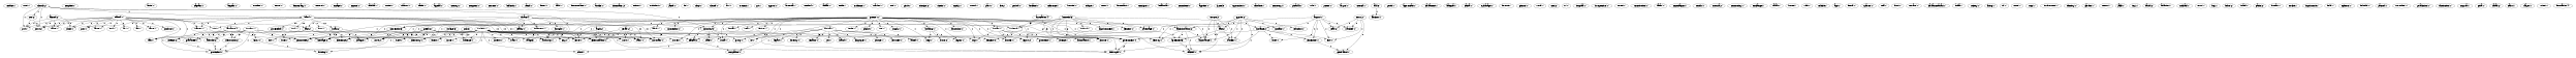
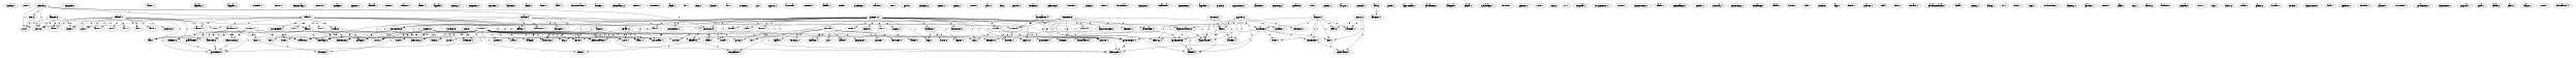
  digraph {
    n1 [label="verdict(1)"]
    n2 [label="uses(1)"]
    n3 [label="church(2)"]
    n4 [label="killed(1)"]
    n5 [label="son(2)"]
    n6 [label="minority(9)"]
    n7 [label="authority(1)"]
    n8 [label="court(2)"]
    n9 [label="put(1)"]
    n10 [label="soul(1)"]
    n11 [label="butt(1)"]
    n12 [label="manner(1)"]
    n13 [label="proceeded(1)"]
    n14 [label="today(2)"]
    n15 [label="wire(1)"]
    n16 [label="tailor(1)"]
    n17 [label="work(1)"]
    n18 [label="gun(1)"]
    n19 [label="mountain(1)"]
    n20 [label="serve(1)"]
    n21 [label="extermination(1)"]
    n22 [label="re(1)"]
    n23 [label="group(1)"]
    n24 [label="zuma(1)"]
    n25 [label="official(3)"]
    n26 [label="state(1)"]
    n27 [label="world(2)"]
    n28 [label="fool(1)"]
    n29 [label="occupation(1)"]
    n30 [label="close(1)"]
    n31 [label="complex(1)"]
    n32 [label="assie(1)"]
    n33 [label="captain(1)"]
    n34 [label="aegean(1)"]
    n35 [label="number(1)"]
    n36 [label="enver(1)"]
    n37 [label="democracy(1)"]
    n38 [label="remove(1)"]
    n39 [label="escape(1)"]
    n40 [label="expose(1)"]
    n41 [label="vafeika(1)"]
    n42 [label="moise(1)"]
    n43 [label="ohanus(1)"]
    n44 [label="greece(11)"]
    n45 [label="sera(1)"]
    n46 [label="building(1)"]
    n47 [label="desire(1)"]
    n48 [label="settle(1)"]
    n49 [label="plight(1)"]
    n50 [label="use(1)"]
    n51 [label="supply(1)"]
    n52 [label="discussion(1)"]
    n53 [label="administration(2)"]
    n54 [label="destroy(1)"]
    n55 [label="human(1)"]
    n56 [label="report(2)"]
    n57 [label="region(1)"]
    n58 [label="agreement(3)"]
    n59 [label="frontier(1)"]
    n60 [label="reached(1)"]
    n61 [label="hand(1)"]
    n62 [label="proves(1)"]
    n63 [label="convention(3)"]
    n64 [label="step(1)"]
    n65 [label="accordance(1)"]
    n66 [label="stop(1)"]
    n67 [label="connection(1)"]
    n68 [label="government(4)"]
    n69 [label="destroyed(1)"]
    n70 [label="denial(1)"]
    n71 [label="burnt(2)"]
    n72 [label="silence(1)"]
    n73 [label="assimilation(1)"]
    n74 [label="president(1)"]
    n75 [label="heritage(2)"]
-   n76 [label="committee(2)"]
+   n76 [label="violation(2)"]
    n77 [label="battle(1)"]
    n78 [label="appeal(1)"]
    n79 [label="country(1)"]
    n80 [label="congress(1)"]
    n81 [label="convent(1)"]
    n82 [label="komotini(3)"]
    n83 [label="parentage(1)"]
    n84 [label="outloud(1)"]
    n85 [label="imprisonment(1)"]
    n86 [label="descent(1)"]
    n87 [label="ordered(1)"]
    n88 [label="instance(2)"]
    n89 [label="closure(1)"]
    n90 [label="city(2)"]
    n91 [label="descend(0)"]
    n92 [label="find(1)"]
    n93 [label="lived(1)"]
    n94 [label="remember(1)"]
    n95 [label="generation(1)"]
    n96 [label="hellenic(1)"]
    n97 [label="watch(1)"]
    n98 [label="fener(1)"]
    n99 [label="salih(1)"]
    n100 [label="demonstrates(1)"]
    n101 [label="article(1)"]
    n102 [label="shoemaker(2)"]
    n103 [label="exists(1)"]
    n104 [label="orthodox(1)"]
    n105 [label="jacob(1)"]
    n106 [label="lie(1)"]
    n107 [label="shop(1)"]
    n108 [label="closed(1)"]
    n109 [label="law(1)"]
    n110 [label="news(2)"]
    n111 [label="read(2)"]
    n112 [label="watched(1)"]
    n113 [label="process(1)"]
    n114 [label="go(1)"]
    n115 [label="august(1)"]
    n116 [label="cyprus(1)"]
    n117 [label="armenia(1)"]
    n118 [label="thrace(4)"]
    n119 [label="reality(1)"]
    n120 [label="treatment(1)"]
    n121 [label="thought(1)"]
    n122 [label="fact(2)"]
    n123 [label="lives(1)"]
    n124 [label="change(1)"]
    n125 [label="existence(2)"]
    n126 [label="dwell(1)"]
    n127 [label="oath(1)"]
    n128 [label="method(1)"]
    n129 [label="vakiflar(1)"]
    n130 [label="exile(1)"]
    n131 [label="evidence(1)"]
    n132 [label="florina(1)"]
    n133 [label="asked(1)"]
    n134 [label="depart(1)"]
    n135 [label="forestry(1)"]
    n136 [label="remains(1)"]
    n137 [label="job(1)"]
    n138 [label="island(1)"]
    n139 [label="employer(1)"]
    n140 [label="choice(1)"]
    n141 [label="returned(1)"]
    n142 [label="market(1)"]
    n143 [label="exit(1)"]
    n144 [label="spirit(1)"]
    n145 [label="principo(2)"]
    n146 [label="victim(1)"]
    n147 [label="effendi(1)"]
    n148 [label="end(1)"]
    n149 [label="tax(1)"]
    n150 [label="name(1)"]
    n151 [label="latter(1)"]
    n152 [label="maker(1)"]
    n153 [label="saw(1)"]
    n154 [label="conduct(1)"]
    n155 [label="clock(1)"]
    n156 [label="mpoly(1)"]
    n157 [label="hussni(1)"]
    n158 [label="part(1)"]
    n159 [label="fire(2)"]
    n160 [label="period(1)"]
    n161 [label="became(1)"]
    n162 [label="reference(1)"]
    n163 [label="hussein(1)"]
    n164 [label="bridge(1)"]
    n165 [label="term(1)"]
    n166 [label="lieutenant(1)"]
    n167 [label="bensignor(1)"]
    n168 [label="kefalonia(1)"]
    n169 [label="committee(1)"]
    n170 [label="appoint(1)"]
    n171 [label="ahmed(2)"]
    n172 [label="lycee(3)"]
    n173 [label="oppression(1)"]
    n174 [label="caroline(1)"]
    n175 [label="cemetery(1)"]
    n176 [label="pinarlik(1)"]
    n177 [label="rule(1)"]
    n178 [label="petter(1)"]
    n179 [label="lawyer(1)"]
    n180 [label="cypriot(2)"]
    n181 [label="conflict(1)"]
    n182 [label="reduction(1)"]
    n183 [label="take(2)"]
    n184 [label="transfer(1)"]
    n185 [label="council(1)"]
    n186 [label="talk(3)"]
    n187 [label="fascism(1)"]
    n188 [label="youth(1)"]
    n189 [label="appressian(1)"]
    n190 [label="parliament(1)"]
    n191 [label="halegna(1)"]
    n192 [label="pacha(1)"]
    n193 [label="lausanne(4)"]
    n194 [label="guarantee(1)"]
    n195 [label="reflects(2)"]
    n196 [label="attitude(2)"]
    n197 [label="destruction(2)"]
    n198 [label="protection(1)"]
    n199 [label="orphanage(1)"]
    n200 [label="muslim(1)"]
    n201 [label="know(1)"]
    n202 [label="burning(1)"]
    n203 [label="lerosse(1)"]
    n204 [label="giesser(1)"]
    n205 [label="word(1)"]
    n206 [label="com(2)"]
    n207 [label="tv(1)"]
    n208 [label="hospital(1)"]
    n209 [label="irrespective(1)"]
    n210 [label="street(1)"]
    n211 [label="constitution(1)"]
    n212 [label="katan(1)"]
    n213 [label="copenhagen(1)"]
    n214 [label="punish(1)"]
    n215 [label="moussa(2)"]
    n216 [label="community(1)"]
    n217 [label="exchange(1)"]
    n218 [label="sahak(1)"]
    n219 [label="serdar(2)"]
    n220 [label="house(1)"]
    n221 [label="association(4)"]
    n222 [label="europe(2)"]
    n223 [label="wife(1)"]
    n224 [label="vehicle(1)"]
    n225 [label="age(1)"]
    n226 [label="bendi(1)"]
    n227 [label="quarter(1)"]
    n228 [label="self(1)"]
    n229 [label="front(1)"]
    n230 [label="servant(1)"]
    n231 [label="parliamentarian(1)"]
    n232 [label="amfia(1)"]
    n233 [label="society(1)"]
    n234 [label="firing(1)"]
    n235 [label="dr(1)"]
    n236 [label="none(1)"]
    n237 [label="uucp(1)"]
    n238 [label="involvement(1)"]
    n239 [label="identity(1)"]
    n240 [label="garden(1)"]
    n241 [label="seems(1)"]
    n242 [label="jaffe(1)"]
    n243 [label="levy(1)"]
    n244 [label="david(2)"]
    n245 [label="turkish(1)"]
    n246 [label="muftus(1)"]
    n247 [label="train(1)"]
    n248 [label="village(3)"]
    n249 [label="listen(1)"]
    n250 [label="audience(1)"]
    n251 [label="addition(1)"]
    n252 [label="michael(1)"]
    n253 [label="town(1)"]
    n254 [label="argic(2)"]
    n255 [label="bey(1)"]
    n256 [label="turkiye(3)"]
    n257 [label="cover(1)"]
    n258 [label="inferiority(1)"]
    n259 [label="bohor(2)"]
    n260 [label="israel(1)"]
    n261 [label="panix(2)"]
    n262 [label="bureau(1)"]
    n263 [label="moche(1)"]
    n264 [label="imprimerie(1)"]
    n265 [label="held(1)"]
    n266 [label="ephesus(1)"]
    n267 [label="helsinki(1)"]
    n268 [label="poly(3)"]
    n269 [label="passed(1)"]
    n270 [label="greek(21)"]
    n271 [label="november(1)"]
    n272 [label="yovakimion(1)"]
    n273 [label="distinction(1)"]
    n274 [label="smyrna(1)"]
    n275 [label="gioia(1)"]
    n276 [label="sabah(2)"]
    n277 [label="calvo(1)"]
    n278 [label="vilayet(1)"]
    n279 [label="writes(1)"]
    n280 [label="foundation(4)"]
    n3 -> n4 [label=1]
    n3 -> n5 [label=1]
    n3 -> n6 [label=1]
    n3 -> n7 [label=1]
    n3 -> n8 [label=1]
    n3 -> n9 [label=1]
    n4 -> n8 [label=1]
    n4 -> n10 [label=11]
    n4 -> n11 [label=1]
    n4 -> n12 [label=1]
    n4 -> n13 [label=11]
    n4 -> n14 [label=11]
    n4 -> n15 [label=1]
    n4 -> n16 [label=11]
    n4 -> n17 [label=11]
    n4 -> n18 [label=1]
    n4 -> n19 [label=11]
    n4 -> n20 [label=11]
    n4 -> n21 [label=11]
    n5 -> n8 [label=1]
    n5 -> n9 [label=1]
    n6 -> n22 [label=1]
    n6 -> n23 [label=1]
    n6 -> n24 [label=1]
    n6 -> n25 [label=1]
    n6 -> n26 [label=1]
    n14 -> n27 [label=1]
    n14 -> n28 [label=1]
    n25 -> n29 [label=1]
    n25 -> n30 [label=1]
    n44 -> n6 [label=1]
    n44 -> n7 [label=1]
    n44 -> n22 [label=1]
    n44 -> n23 [label=1]
    n44 -> n24 [label=1]
    n44 -> n27 [label=1]
    n44 -> n45 [label=1]
    n44 -> n46 [label=1]
    n44 -> n47 [label=1]
    n44 -> n48 [label=1]
    n44 -> n49 [label=1]
    n44 -> n50 [label=1]
    n44 -> n51 [label=1]
    n44 -> n52 [label=1]
    n44 -> n53 [label=1]
    n44 -> n54 [label=1]
    n44 -> n55 [label=1]
    n44 -> n56 [label=1]
    n44 -> n57 [label=1]
    n44 -> n58 [label=1]
    n44 -> n59 [label=1]
    n44 -> n60 [label=1]
    n44 -> n61 [label=1]
    n44 -> n62 [label=1]
    n44 -> n63 [label=1]
    n44 -> n64 [label=1]
    n44 -> n65 [label=1]
    n44 -> n66 [label=1]
    n44 -> n67 [label=1]
    n44 -> n68 [label=2]
    n44 -> n69 [label=1]
    n44 -> n70 [label=1]
    n46 -> n57 [label=1]
    n46 -> n64 [label=1]
    n46 -> n71 [label=1]
    n53 -> n54 [label=1]
    n53 -> n58 [label=1]
    n53 -> n60 [label=1]
    n53 -> n65 [label=1]
    n55 -> n56 [label=1]
    n55 -> n59 [label=1]
    n55 -> n66 [label=1]
    n55 -> n72 [label=1]
    n55 -> n73 [label=1]
    n55 -> n74 [label=1]
    n58 -> n60 [label=1]
    n63 -> n75 [label=2]
    n63 -> n76 [label=2]
    n68 -> n69 [label=2]
    n82 -> n63 [label=1]
    n82 -> n68 [label=2]
    n82 -> n69 [label=2]
    n82 -> n83 [label=1]
    n82 -> n84 [label=1]
    n82 -> n85 [label=1]
    n82 -> n86 [label=1]
    n82 -> n87 [label=1]
    n82 -> n88 [label=1]
    n82 -> n89 [label=1]
    n82 -> n90 [label=1]
    n87 -> n89 [label=1]
    n87 -> n91 [label=1]
    n88 -> n68 [label=1]
    n88 -> n69 [label=1]
    n88 -> n92 [label=1]
    n88 -> n93 [label=1]
    n88 -> n94 [label=1]
    n94 -> n95 [label=1]
    n110 -> n92 [label=1]
    n110 -> n95 [label=1]
    n110 -> n111 [label=1]
    n110 -> n112 [label=1]
    n115 -> n56 [label=1]
    n115 -> n88 [label=1]
    n115 -> n92 [label=1]
    n115 -> n93 [label=1]
    n115 -> n94 [label=1]
    n115 -> n111 [label=1]
    n115 -> n112 [label=1]
    n118 -> n6 [label=1]
    n118 -> n87 [label=1]
    n118 -> n89 [label=1]
    n118 -> n119 [label=1]
    n118 -> n120 [label=1]
    n118 -> n121 [label=1]
    n118 -> n122 [label=1]
    n118 -> n123 [label=1]
    n118 -> n124 [label=1]
    n118 -> n125 [label=1]
    n118 -> n126 [label=1]
    n122 -> n123 [label=1]
    n122 -> n124 [label=1]
    n122 -> n125 [label=1]
    n122 -> n127 [label=1]
    n132 -> n25 [label=1]
    n132 -> n29 [label=1]
    n132 -> n133 [label=1]
    n132 -> n134 [label=1]
    n132 -> n135 [label=1]
    n132 -> n136 [label=1]
    n132 -> n137 [label=1]
    n132 -> n138 [label=1]
    n132 -> n139 [label=1]
    n132 -> n140 [label=1]
    n132 -> n141 [label=1]
    n147 -> n8 [label=1]
    n147 -> n9 [label=1]
    n147 -> n12 [label=1]
    n147 -> n15 [label=1]
    n147 -> n18 [label=1]
    n147 -> n18 [label=1]
    n147 -> n122 [label=1]
    n147 -> n127 [label=1]
    n147 -> n127 [label=1]
    n147 -> n148 [label=1]
    n147 -> n149 [label=1]
    n147 -> n150 [label=1]
    n147 -> n151 [label=1]
    n147 -> n152 [label=1]
    n147 -> n153 [label=1]
    n147 -> n154 [label=1]
    n147 -> n155 [label=1]
    n147 -> n155 [label=1]
    n171 -> n8 [label=1]
    n171 -> n9 [label=1]
    n171 -> n152 [label=1]
    n171 -> n155 [label=1]
    n180 -> n53 [label=1]
    n180 -> n54 [label=1]
    n180 -> n60 [label=1]
    n180 -> n65 [label=1]
    n180 -> n181 [label=1]
    n180 -> n182 [label=1]
    n180 -> n183 [label=1]
    n180 -> n184 [label=1]
    n183 -> n58 [label=1]
    n183 -> n184 [label=1]
    n186 -> n187 [label=1]
    n193 -> n75 [label=2]
    n193 -> n76 [label=2]
    n193 -> n194 [label=1]
    n193 -> n195 [label=2]
    n193 -> n196 [label=2]
    n193 -> n197 [label=2]
    n193 -> n198 [label=1]
    n195 -> n198 [label=1]
    n196 -> n198 [label=1]
    n197 -> n198 [label=1]
    n200 -> n7 [label=1]
    n200 -> n75 [label=2]
    n200 -> n76 [label=2]
    n200 -> n194 [label=1]
    n200 -> n195 [label=2]
    n200 -> n196 [label=2]
    n200 -> n197 [label=2]
    n200 -> n198 [label=1]
    n200 -> n201 [label=1]
    n201 -> n202 [label=1]
    n219 -> n16 [label=1]
    n219 -> n17 [label=1]
    n219 -> n19 [label=1]
    n219 -> n20 [label=1]
    n219 -> n21 [label=1]
    n219 -> n24 [label=1]
    n221 -> n87 [label=3]
    n221 -> n89 [label=3]
    n222 -> n60 [label=1]
    n222 -> n65 [label=1]
    n222 -> n183 [label=1]
    n222 -> n184 [label=1]
    n245 -> n7 [label=1]
    n245 -> n16 [label=1]
    n245 -> n17 [label=2]
    n245 -> n19 [label=1]
    n245 -> n20 [label=1]
    n245 -> n20 [label=1]
    n245 -> n21 [label=1]
    n245 -> n21 [label=1]
    n245 -> n25 [label=3]
    n245 -> n27 [label=1]
    n245 -> n30 [label=1]
    n245 -> n62 [label=1]
    n245 -> n75 [label=2]
    n245 -> n76 [label=2]
    n245 -> n89 [label=3]
    n245 -> n90 [label=2]
    n245 -> n91 [label=1]
    n245 -> n124 [label=2]
    n245 -> n125 [label=3]
    n245 -> n198 [label=1]
    n245 -> n246 [label=1]
    n245 -> n247 [label=1]
    n245 -> n248 [label=1]
    n245 -> n249 [label=1]
    n245 -> n250 [label=1]
    n254 -> n16 [label=1]
    n254 -> n17 [label=1]
    n254 -> n19 [label=1]
    n254 -> n20 [label=1]
    n254 -> n21 [label=1]
    n256 -> n257 [label=1]
    n256 -> n258 [label=1]
    n268 -> n249 [label=1]
    n268 -> n250 [label=1]
    n270 -> n27 [label=2]
    n270 -> n66 [label=1]
    n270 -> n68 [label=1]
    n270 -> n69 [label=1]
    n270 -> n75 [label=1]
    n270 -> n76 [label=1]
    n270 -> n90 [label=1]
    n270 -> n125 [label=2]
    n270 -> n126 [label=1]
    n270 -> n202 [label=1]
    n270 -> n258 [label=1]
  }
